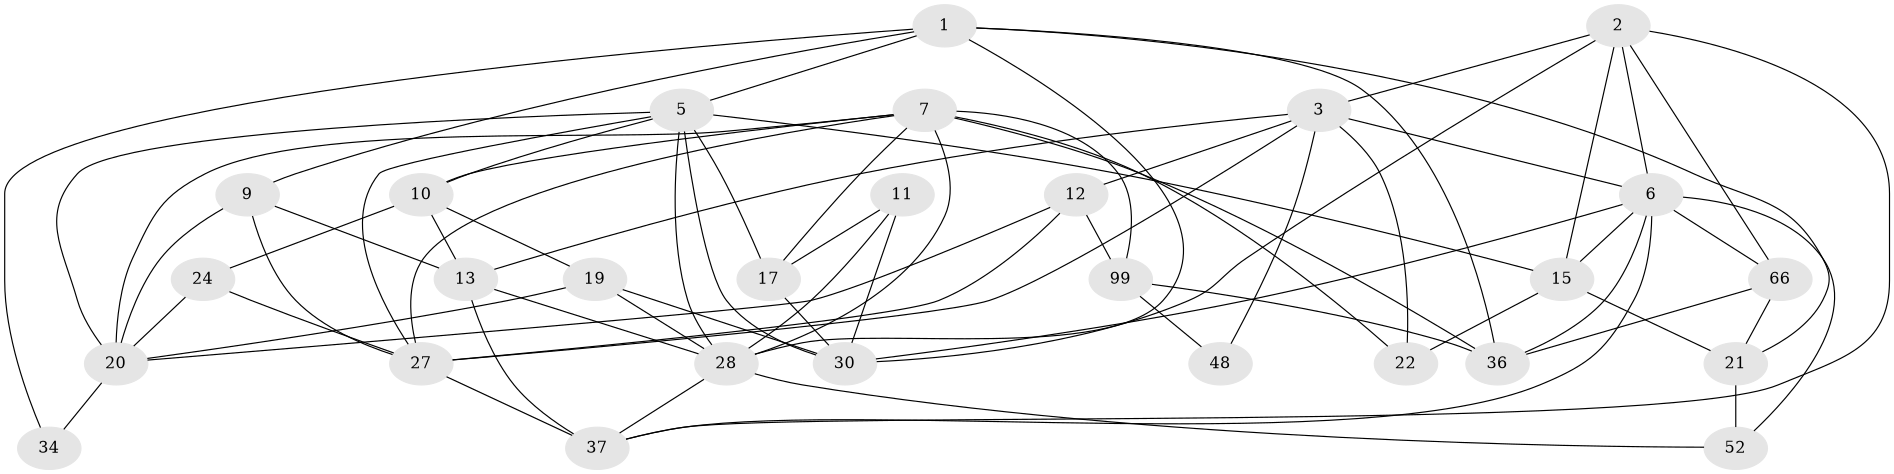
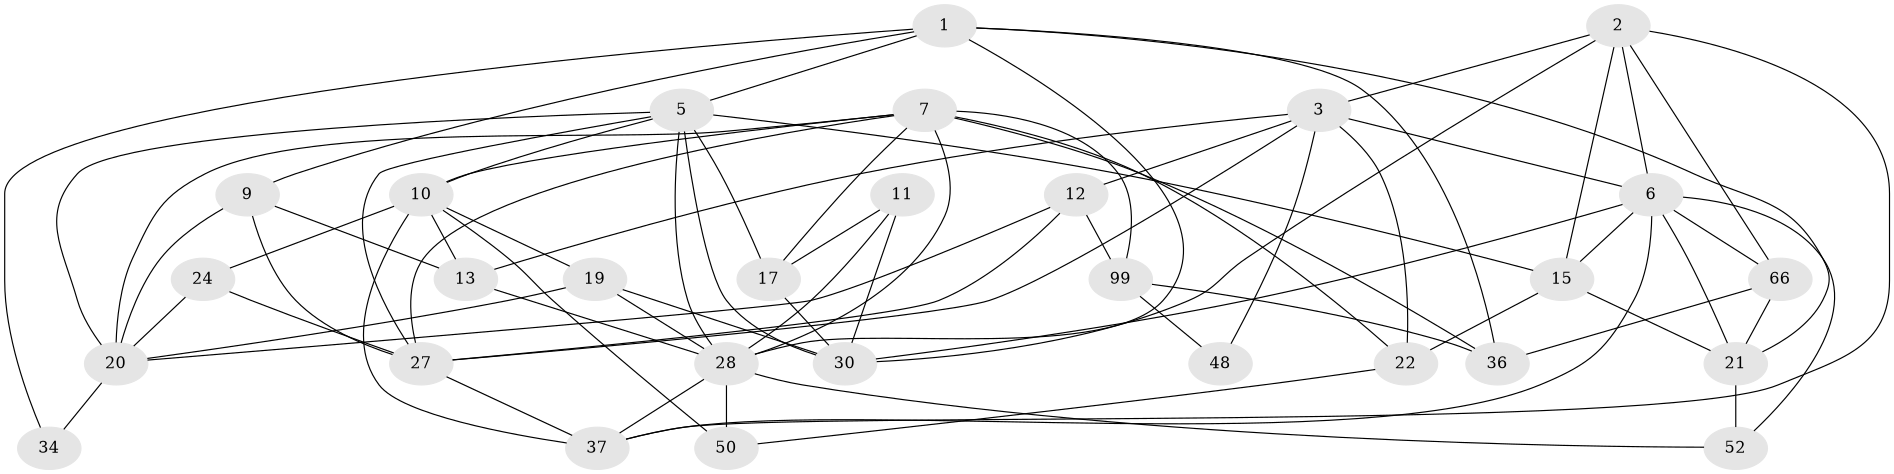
  graph {
    node [color=gray90 style=filled]
    1 [super="+53"]
    5 [super="+24"]
    9 [super="+44"]
    21 [super="+45"]
    28 [super="+41"]
    34
    36 [super="+51"]
    15 [super="+18"]
    30 [super="+42"]
    27 [super="+49"]
    17 [super="+31"]
    10 [super="+26"]
    20 [super="+25"]
    13
    52
    37 [super="+43"]
+   50
    2 [super="+40"]
    3 [super="+38"]
    6 [super="+8"]
    n21 [label=66 super="+39"]
    12
    22 [super="+47"]
    48
    n25 [label=99 super="+35"]
    n26 [label=24]
    19 [super="+23"]
    7 [super="+32"]
    11
    1 -- 5
    1 -- 9
    1 -- 21
    1 -- 28
    1 -- 34
    1 -- 36
    5 -- 28
    5 -- 15 [weight=2]
    5 -- 30
    5 -- 27
    5 -- 17
    5 -- 10
    5 -- 20 [weight=2]
    9 -- 27
    9 -- 20
    9 -- 13
    21 -- 52
    28 -- 52
    28 -- 37
+   28 -- 50
    15 -- 21 [weight=2]
    15 -- 22
    27 -- 37
    17 -- 30
    10 -- 13
-   13 -- 37
+   10 -- 37
+   10 -- 50
    10 -- n26
    10 -- 19
    20 -- 34
    13 -- 28
    2 -- 15
    2 -- 30
    2 -- 37
    2 -- 3
    2 -- 6
    2 -- n21
    3 -- 27
    3 -- 13
    3 -- 6
    3 -- 12
    3 -- 22
    3 -- 48
-   6 -- 36
+   6 -- 21
    6 -- 15
    6 -- 30
    6 -- 52
    6 -- 37
    6 -- n21
    n21 -- 21
    n21 -- 36
    12 -- 27
    12 -- 20
    12 -- n25
+   22 -- 50
    n25 -- 36
    n25 -- 48
    n26 -- 27
    n26 -- 20
    19 -- 28
    19 -- 30
    19 -- 20
    7 -- 28
    7 -- 36
    7 -- 27
    7 -- 17
    7 -- 10
    7 -- 20
    7 -- 22
    7 -- n25
    11 -- 28
    11 -- 30
    11 -- 17
  }
